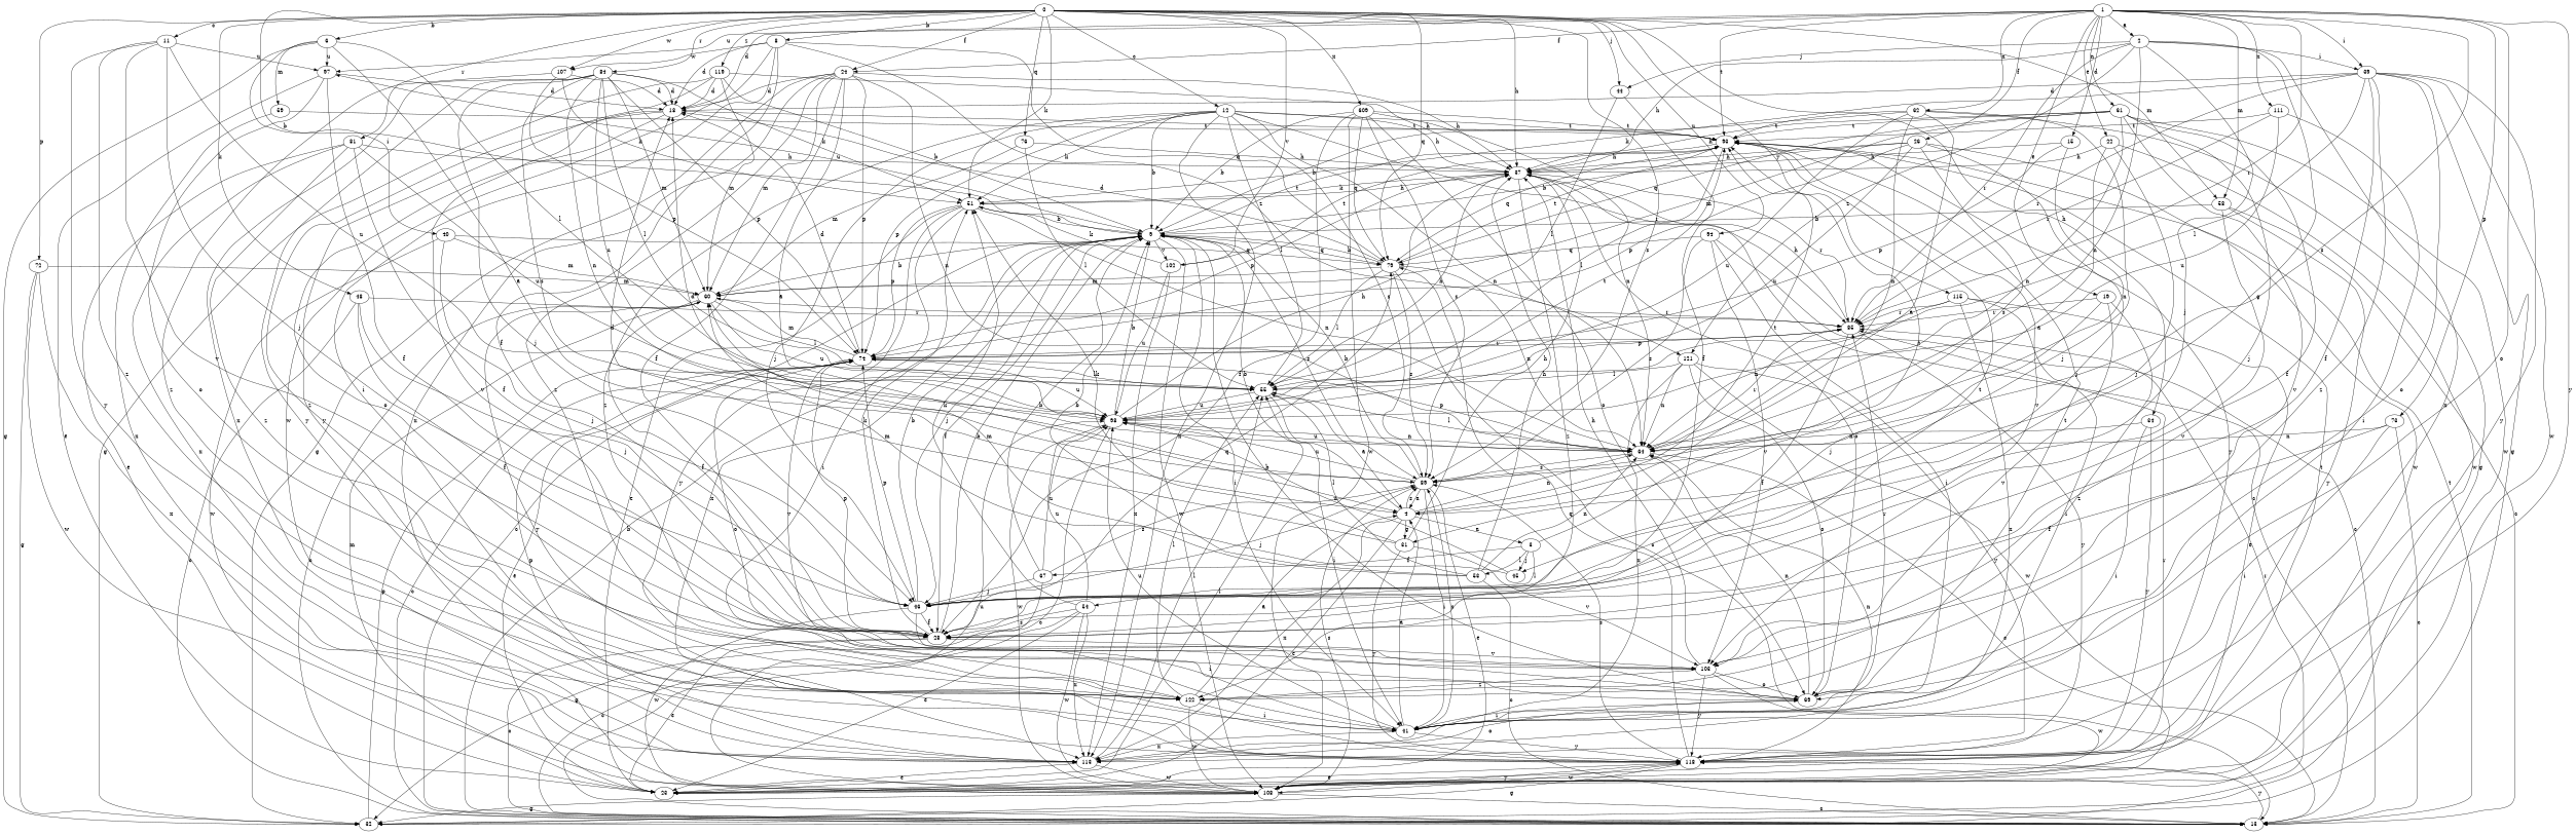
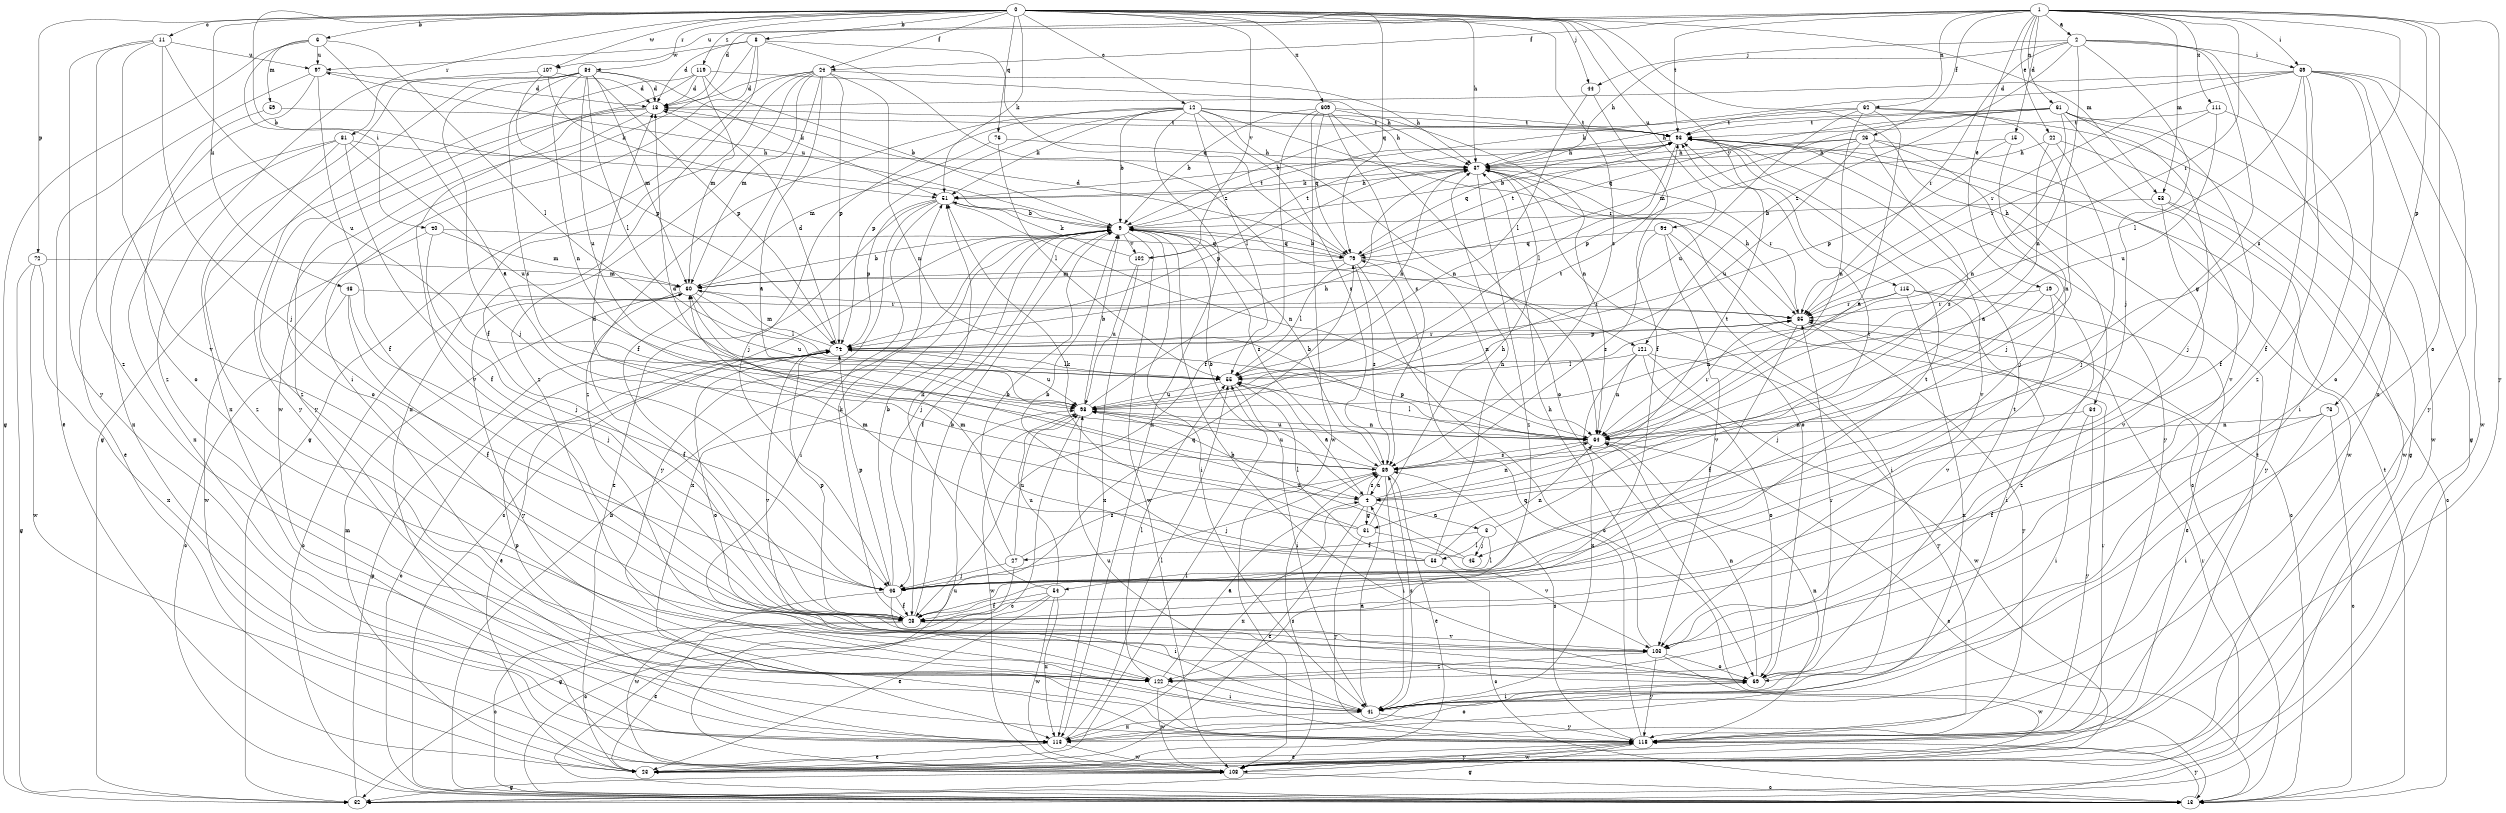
  strict digraph {
    0
    6
    8
    9
    11
    12
    24
    34
    37
    44
    48
    51
    58
    72
    76
    79
    81
    84
    89
    94
    102
    107
    n23 [label=609]
    115
    119
    97
    4
    32
    40
    55
    59
    18
    121
    28
    41
    108
    93
    113
    13
    46
    118
    98
    103
    122
    85
    64
    74
    60
    69
    23
    1
    2
    15
    19
    22
    26
    39
    61
    62
    73
    111
    31
    45
    3
-   27 [label=67]
+   27
    53
    54
    0 -> 6 [label=b]
    0 -> 8 [label=b]
    0 -> 9 [label=b]
    0 -> 11 [label=c]
    0 -> 12 [label=c]
    0 -> 24 [label=f]
    0 -> 34 [label=h]
    0 -> 37 [label=h]
    0 -> 44 [label=j]
    0 -> 48 [label=k]
    0 -> 51 [label=k]
    0 -> 58 [label=m]
    0 -> 72 [label=p]
    0 -> 76 [label=q]
    0 -> 79 [label=q]
    0 -> 81 [label=r]
    0 -> 84 [label=r]
    0 -> 89 [label=s]
    0 -> 94 [label=u]
    0 -> 102 [label=v]
    0 -> 107 [label=w]
    0 -> n23 [label=x]
    0 -> 115 [label=y]
    0 -> 119 [label=z]
    6 -> 97 [label=u]
    6 -> 4 [label=a]
    6 -> 32 [label=g]
    6 -> 40 [label=i]
    6 -> 55 [label=l]
    6 -> 59 [label=m]
    8 -> 79 [label=q]
    8 -> 107 [label=w]
    8 -> 18 [label=d]
    8 -> 121 [label=z]
    8 -> 28 [label=f]
    8 -> 41 [label=i]
    8 -> 108 [label=w]
    9 -> 79 [label=q]
    9 -> 89 [label=s]
    9 -> 102 [label=v]
    9 -> 97 [label=u]
    9 -> 28 [label=f]
    9 -> 41 [label=i]
    9 -> 108 [label=w]
    9 -> 93 [label=t]
    9 -> 113 [label=x]
    9 -> 13 [label=c]
    9 -> 46 [label=j]
    11 -> 97 [label=u]
    11 -> 46 [label=j]
    11 -> 118 [label=y]
    11 -> 98 [label=u]
    11 -> 103 [label=v]
    11 -> 122 [label=z]
    12 -> 9 [label=b]
    12 -> 37 [label=h]
    12 -> 51 [label=k]
    12 -> 89 [label=s]
    12 -> 55 [label=l]
    12 -> 93 [label=t]
    12 -> 113 [label=x]
    12 -> 46 [label=j]
    12 -> 122 [label=z]
    12 -> 85 [label=r]
    12 -> 64 [label=n]
    12 -> 74 [label=p]
    24 -> 37 [label=h]
    24 -> 4 [label=a]
    24 -> 32 [label=g]
    24 -> 18 [label=d]
    24 -> 28 [label=f]
    24 -> 113 [label=x]
    24 -> 122 [label=z]
    24 -> 64 [label=n]
    24 -> 74 [label=p]
    24 -> 60 [label=m]
    34 -> 41 [label=i]
    34 -> 118 [label=y]
    34 -> 64 [label=n]
    37 -> 51 [label=k]
    37 -> 13 [label=c]
    37 -> 122 [label=z]
    37 -> 85 [label=r]
    37 -> 74 [label=p]
    37 -> 69 [label=o]
    44 -> 55 [label=l]
    44 -> 28 [label=f]
    48 -> 28 [label=f]
    48 -> 13 [label=c]
    48 -> 46 [label=j]
    48 -> 85 [label=r]
    51 -> 9 [label=b]
    51 -> 37 [label=h]
    51 -> 41 [label=i]
    51 -> 118 [label=y]
    51 -> 64 [label=n]
    51 -> 74 [label=p]
    51 -> 23 [label=e]
    58 -> 9 [label=b]
    58 -> 13 [label=c]
    58 -> 118 [label=y]
    58 -> 103 [label=v]
    72 -> 32 [label=g]
    72 -> 108 [label=w]
    72 -> 113 [label=x]
    72 -> 60 [label=m]
    76 -> 37 [label=h]
    76 -> 55 [label=l]
    76 -> 60 [label=m]
    79 -> 9 [label=b]
    79 -> 89 [label=s]
    79 -> 55 [label=l]
    79 -> 18 [label=d]
    79 -> 93 [label=t]
    79 -> 13 [label=c]
    79 -> 64 [label=n]
    79 -> 60 [label=m]
    81 -> 37 [label=h]
    81 -> 28 [label=f]
    81 -> 113 [label=x]
    81 -> 98 [label=u]
    81 -> 122 [label=z]
    81 -> 23 [label=e]
    84 -> 51 [label=k]
    84 -> 89 [label=s]
    84 -> 55 [label=l]
    84 -> 18 [label=d]
    84 -> 113 [label=x]
    84 -> 46 [label=j]
    84 -> 118 [label=y]
    84 -> 98 [label=u]
    84 -> 64 [label=n]
    84 -> 74 [label=p]
    84 -> 60 [label=m]
    89 -> 9 [label=b]
    89 -> 4 [label=a]
    89 -> 18 [label=d]
    89 -> 41 [label=i]
    89 -> 46 [label=j]
    89 -> 98 [label=u]
    89 -> 23 [label=e]
    94 -> 79 [label=q]
    94 -> 89 [label=s]
    94 -> 41 [label=i]
    94 -> 13 [label=c]
    94 -> 103 [label=v]
    102 -> 51 [label=k]
    102 -> 93 [label=t]
    102 -> 113 [label=x]
    102 -> 98 [label=u]
    107 -> 51 [label=k]
    107 -> 18 [label=d]
    107 -> 122 [label=z]
    107 -> 74 [label=p]
    n23 -> 9 [label=b]
    n23 -> 79 [label=q]
    n23 -> 89 [label=s]
    n23 -> 28 [label=f]
    n23 -> 108 [label=w]
    n23 -> 93 [label=t]
    n23 -> 64 [label=n]
    n23 -> 69 [label=o]
    115 -> 41 [label=i]
    115 -> 113 [label=x]
    115 -> 85 [label=r]
    115 -> 64 [label=n]
    115 -> 23 [label=e]
    119 -> 9 [label=b]
    119 -> 37 [label=h]
    119 -> 32 [label=g]
    119 -> 18 [label=d]
    119 -> 118 [label=y]
    119 -> 60 [label=m]
    97 -> 18 [label=d]
    97 -> 28 [label=f]
    97 -> 69 [label=o]
    97 -> 23 [label=e]
    4 -> 9 [label=b]
    4 -> 89 [label=s]
    4 -> 93 [label=t]
    4 -> 113 [label=x]
    4 -> 64 [label=n]
    4 -> 23 [label=e]
    4 -> 31 [label=g]
    4 -> 3 [label=a]
    32 -> 85 [label=r]
    32 -> 74 [label=p]
    40 -> 79 [label=q]
    40 -> 108 [label=w]
    40 -> 46 [label=j]
    40 -> 60 [label=m]
    55 -> 37 [label=h]
    55 -> 4 [label=a]
    55 -> 41 [label=i]
    55 -> 98 [label=u]
    59 -> 93 [label=t]
    59 -> 113 [label=x]
    18 -> 93 [label=t]
    18 -> 103 [label=v]
    18 -> 122 [label=z]
    18 -> 69 [label=o]
    121 -> 55 [label=l]
    121 -> 108 [label=w]
    121 -> 113 [label=x]
    121 -> 118 [label=y]
    121 -> 64 [label=n]
    121 -> 69 [label=o]
    28 -> 9 [label=b]
    28 -> 51 [label=k]
    28 -> 79 [label=q]
    28 -> 93 [label=t]
    28 -> 13 [label=c]
    28 -> 103 [label=v]
    28 -> 74 [label=p]
    28 -> 23 [label=e]
    41 -> 89 [label=s]
    41 -> 4 [label=a]
    41 -> 113 [label=x]
    41 -> 118 [label=y]
    41 -> 98 [label=u]
    108 -> 89 [label=s]
    108 -> 32 [label=g]
    108 -> 13 [label=c]
    108 -> 118 [label=y]
    108 -> 98 [label=u]
    93 -> 37 [label=h]
    93 -> 79 [label=q]
    93 -> 55 [label=l]
    93 -> 118 [label=y]
    93 -> 103 [label=v]
    113 -> 55 [label=l]
    113 -> 108 [label=w]
    113 -> 74 [label=p]
    113 -> 69 [label=o]
    113 -> 23 [label=e]
    13 -> 9 [label=b]
    13 -> 93 [label=t]
    13 -> 118 [label=y]
    46 -> 9 [label=b]
    46 -> 28 [label=f]
    46 -> 41 [label=i]
    46 -> 108 [label=w]
    46 -> 74 [label=p]
    118 -> 79 [label=q]
    118 -> 89 [label=s]
    118 -> 32 [label=g]
    118 -> 108 [label=w]
    118 -> 64 [label=n]
    118 -> 23 [label=e]
    98 -> 9 [label=b]
    98 -> 37 [label=h]
    98 -> 108 [label=w]
    98 -> 93 [label=t]
    98 -> 13 [label=c]
    98 -> 64 [label=n]
    103 -> 37 [label=h]
    103 -> 108 [label=w]
    103 -> 118 [label=y]
    103 -> 122 [label=z]
    103 -> 69 [label=o]
    122 -> 4 [label=a]
    122 -> 55 [label=l]
    122 -> 41 [label=i]
    122 -> 108 [label=w]
    85 -> 37 [label=h]
    85 -> 28 [label=f]
    85 -> 118 [label=y]
    85 -> 74 [label=p]
    64 -> 89 [label=s]
    64 -> 55 [label=l]
    64 -> 13 [label=c]
    64 -> 98 [label=u]
    64 -> 85 [label=r]
    64 -> 74 [label=p]
    74 -> 55 [label=l]
    74 -> 18 [label=d]
    74 -> 13 [label=c]
    74 -> 98 [label=u]
    74 -> 103 [label=v]
    74 -> 85 [label=r]
    74 -> 60 [label=m]
    74 -> 69 [label=o]
    74 -> 23 [label=e]
    60 -> 9 [label=b]
    60 -> 55 [label=l]
    60 -> 28 [label=f]
    60 -> 13 [label=c]
    60 -> 118 [label=y]
    60 -> 98 [label=u]
    60 -> 85 [label=r]
    69 -> 9 [label=b]
    69 -> 41 [label=i]
    69 -> 93 [label=t]
    69 -> 85 [label=r]
    69 -> 64 [label=n]
    23 -> 55 [label=l]
    23 -> 93 [label=t]
    23 -> 85 [label=r]
    23 -> 60 [label=m]
    1 -> 24 [label=f]
    1 -> 58 [label=m]
    1 -> 89 [label=s]
    1 -> 97 [label=u]
    1 -> 18 [label=d]
    1 -> 93 [label=t]
    1 -> 118 [label=y]
    1 -> 85 [label=r]
    1 -> 69 [label=o]
    1 -> 2 [label=a]
    1 -> 15 [label=d]
    1 -> 19 [label=e]
    1 -> 22 [label=e]
    1 -> 26 [label=f]
    1 -> 39 [label=i]
    1 -> 61 [label=n]
    1 -> 62 [label=n]
    1 -> 73 [label=p]
    1 -> 111 [label=x]
    2 -> 37 [label=h]
    2 -> 44 [label=j]
    2 -> 121 [label=z]
    2 -> 113 [label=x]
    2 -> 85 [label=r]
    2 -> 64 [label=n]
    2 -> 39 [label=i]
    2 -> 31 [label=g]
    2 -> 45 [label=j]
    15 -> 37 [label=h]
    15 -> 64 [label=n]
    15 -> 74 [label=p]
    19 -> 46 [label=j]
    19 -> 103 [label=v]
    19 -> 122 [label=z]
    19 -> 85 [label=r]
    22 -> 37 [label=h]
    22 -> 4 [label=a]
    22 -> 108 [label=w]
    22 -> 46 [label=j]
    26 -> 9 [label=b]
    26 -> 37 [label=h]
    26 -> 89 [label=s]
    26 -> 108 [label=w]
    26 -> 46 [label=j]
    26 -> 98 [label=u]
    26 -> 74 [label=p]
    39 -> 51 [label=k]
    39 -> 32 [label=g]
    39 -> 55 [label=l]
    39 -> 18 [label=d]
    39 -> 28 [label=f]
    39 -> 108 [label=w]
    39 -> 118 [label=y]
    39 -> 122 [label=z]
    39 -> 85 [label=r]
    39 -> 69 [label=o]
    61 -> 37 [label=h]
    61 -> 79 [label=q]
    61 -> 28 [label=f]
    61 -> 108 [label=w]
    61 -> 93 [label=t]
    61 -> 46 [label=j]
    61 -> 103 [label=v]
    61 -> 64 [label=n]
    61 -> 60 [label=m]
    62 -> 9 [label=b]
    62 -> 4 [label=a]
    62 -> 32 [label=g]
    62 -> 93 [label=t]
    62 -> 46 [label=j]
    62 -> 98 [label=u]
    62 -> 64 [label=n]
    73 -> 28 [label=f]
    73 -> 41 [label=i]
    73 -> 13 [label=c]
    73 -> 64 [label=n]
    111 -> 41 [label=i]
    111 -> 93 [label=t]
    111 -> 98 [label=u]
    111 -> 85 [label=r]
    31 -> 37 [label=h]
    31 -> 51 [label=k]
    31 -> 18 [label=d]
    31 -> 118 [label=y]
    31 -> 103 [label=v]
    45 -> 98 [label=u]
    45 -> 60 [label=m]
    3 -> 93 [label=t]
    3 -> 45 [label=j]
    3 -> 27 [label=f]
    3 -> 53 [label=l]
    3 -> 54 [label=l]
    27 -> 9 [label=b]
    27 -> 89 [label=s]
    27 -> 32 [label=g]
    27 -> 46 [label=j]
    27 -> 98 [label=u]
    53 -> 9 [label=b]
    53 -> 37 [label=h]
    53 -> 55 [label=l]
    53 -> 13 [label=c]
    53 -> 64 [label=n]
    53 -> 60 [label=m]
    54 -> 51 [label=k]
-   54 -> 28 [label=s]
+   54 -> 28 [label=f]
    54 -> 108 [label=w]
    54 -> 113 [label=x]
    54 -> 13 [label=c]
    54 -> 98 [label=u]
    54 -> 23 [label=e]
  }
